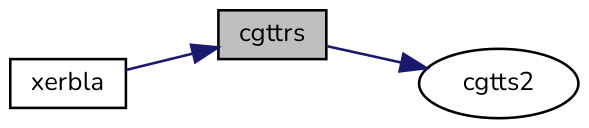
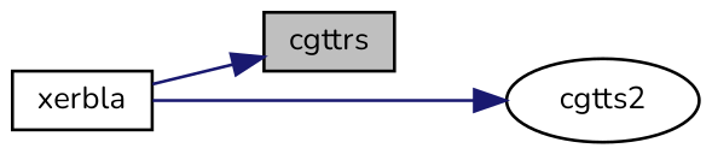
  digraph {
    fontname=Nunito
    rankdir=LR
    node [color=black fillcolor=white fontname=Nunito fontsize=10 shape=box style=filled]
    edge [color=midnightblue fontname=Nunito fontsize=10 labelfontname=Helvetica labelfontsize=10 style=solid]
    n1 [fillcolor=grey75 fontcolor=black height=0.2 label=cgttrs width=0.4]
    n2 [height=0.2 label=cgtts2 shape=ellipse width=0.4]
    n3 [height=0.2 label=xerbla width=0.4]
-   n1 -> n2
+   n3 -> n2
    n3 -> n1
  }
